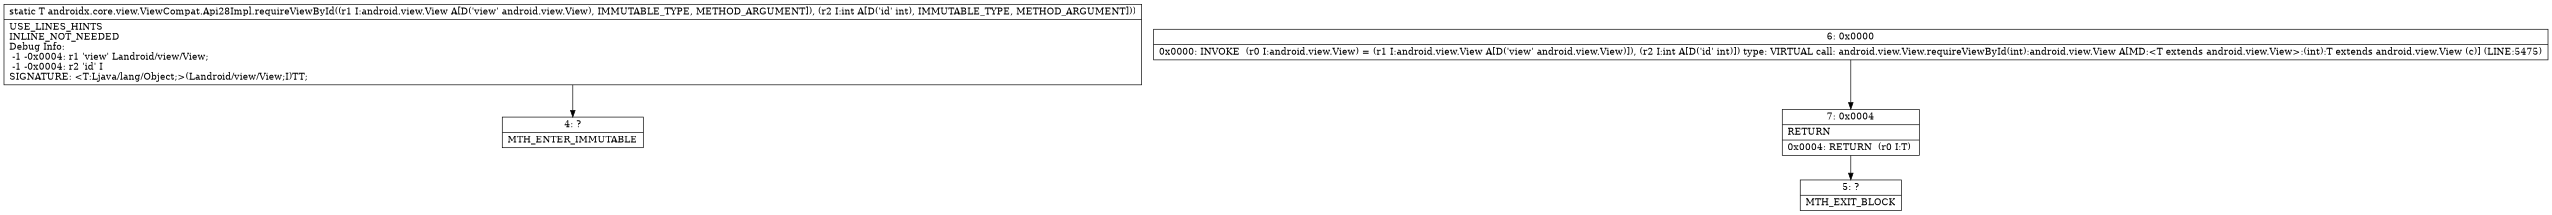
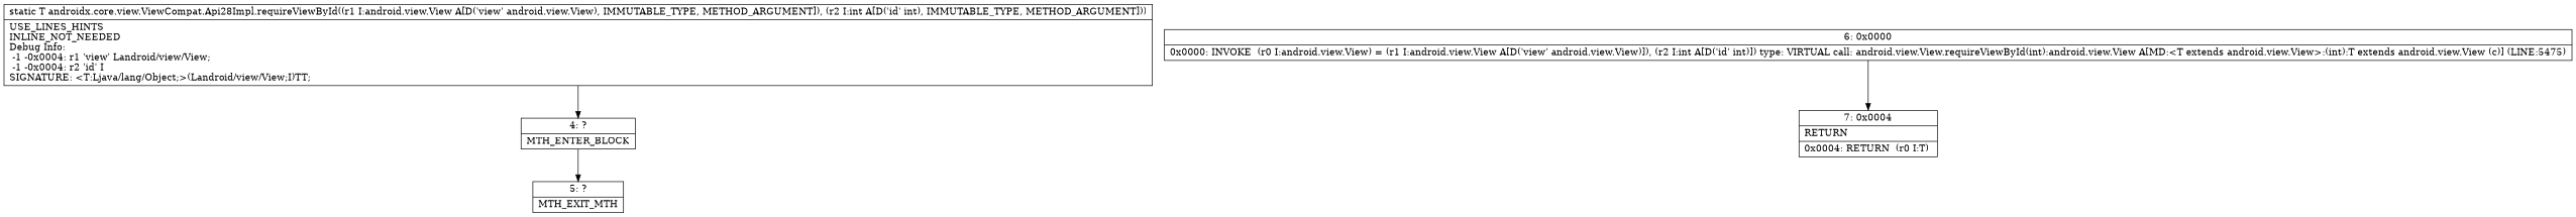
  digraph {
    node [shape=record]
-   n1 [label="{4\:\ ?|MTH_ENTER_IMMUTABLE\l}"]
+   n1 [label="{4\:\ ?|MTH_ENTER_BLOCK\l}"]
    n2 [label="{6\:\ 0x0000|0x0000: INVOKE  (r0 I:android.view.View) = (r1 I:android.view.View A[D('view' android.view.View)]), (r2 I:int A[D('id' int)]) type: VIRTUAL call: android.view.View.requireViewById(int):android.view.View A[MD:\<T extends android.view.View\>:(int):T extends android.view.View (c)] (LINE:5475)\l}"]
    n3 [label="{7\:\ 0x0004|RETURN\l|0x0004: RETURN  (r0 I:T) \l}"]
-   n4 [label="{5\:\ ?|MTH_EXIT_BLOCK\l}"]
+   n4 [label="{5\:\ ?|MTH_EXIT_MTH\l}"]
    n5 [label="{static T androidx.core.view.ViewCompat.Api28Impl.requireViewById((r1 I:android.view.View A[D('view' android.view.View), IMMUTABLE_TYPE, METHOD_ARGUMENT]), (r2 I:int A[D('id' int), IMMUTABLE_TYPE, METHOD_ARGUMENT]))  | USE_LINES_HINTS\lINLINE_NOT_NEEDED\lDebug Info:\l  \-1 \-0x0004: r1 'view' Landroid\/view\/View;\l  \-1 \-0x0004: r2 'id' I\lSIGNATURE: \<T:Ljava\/lang\/Object;\>(Landroid\/view\/View;I)TT;\l}"]
    n2 -> n3
-   n3 -> n4
+   n1 -> n4
    n5 -> n1
  }
